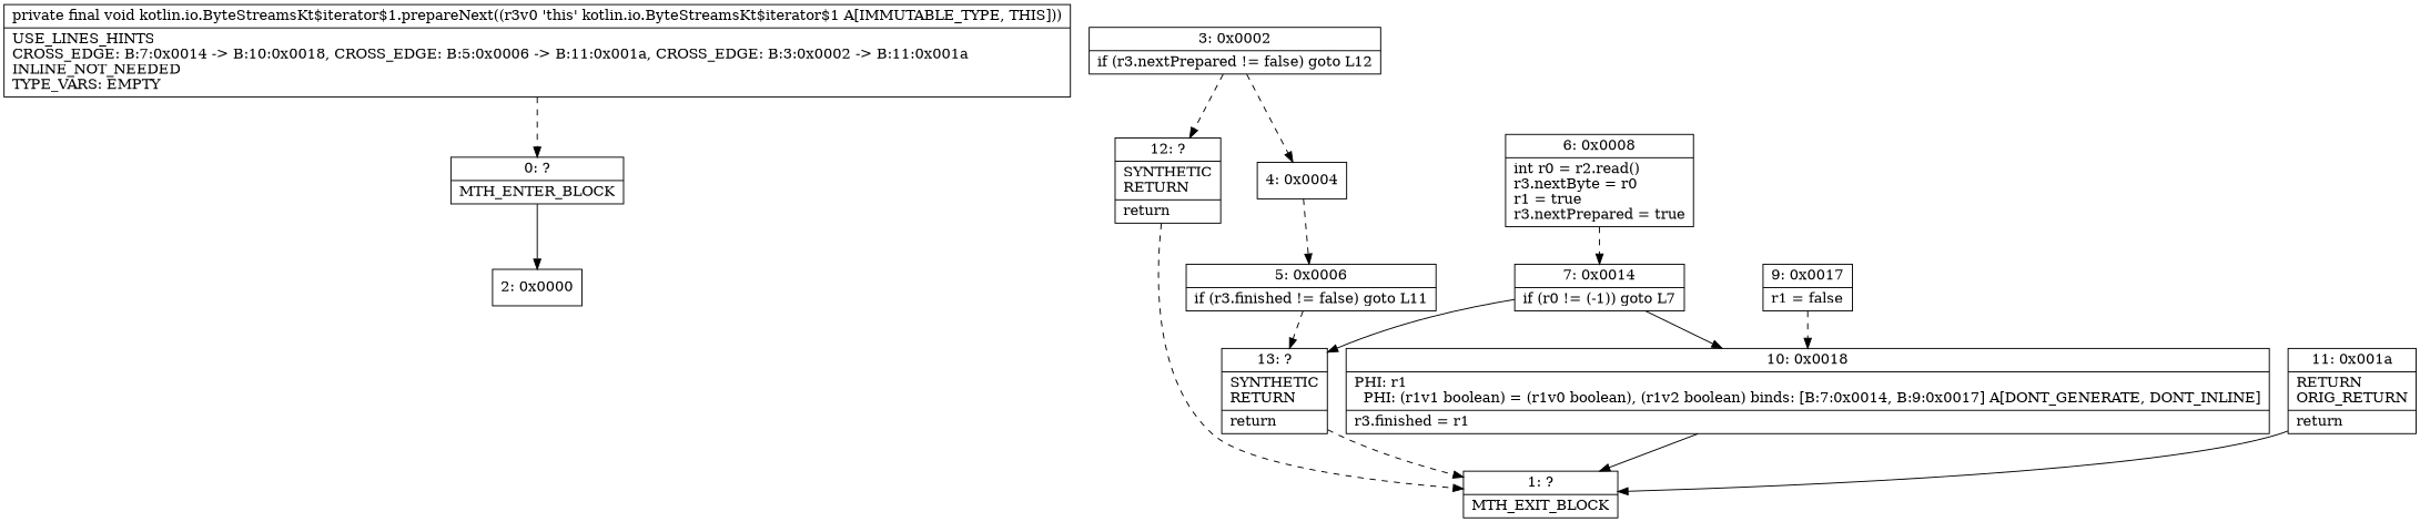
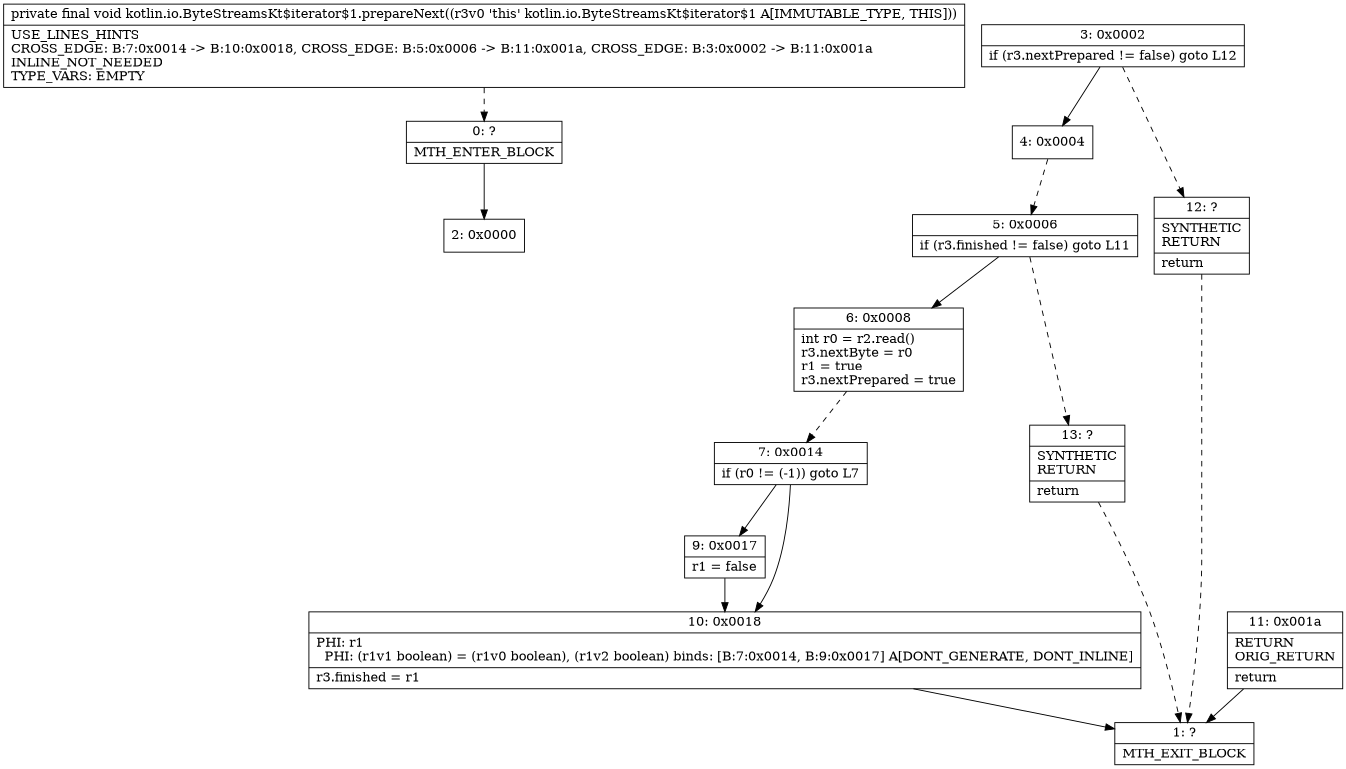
  digraph {
    node [shape=record]
    edge [style=solid]
    n1 [label="{0\:\ ?|MTH_ENTER_BLOCK\l}"]
    n2 [label="{2\:\ 0x0000}"]
    n3 [label="{3\:\ 0x0002|if (r3.nextPrepared != false) goto L12\l}"]
    n4 [label="{4\:\ 0x0004}"]
    n5 [label="{12\:\ ?|SYNTHETIC\lRETURN\l|return\l}"]
    n6 [label="{5\:\ 0x0006|if (r3.finished != false) goto L11\l}"]
    n7 [label="{1\:\ ?|MTH_EXIT_BLOCK\l}"]
    n8 [label="{6\:\ 0x0008|int r0 = r2.read()\lr3.nextByte = r0\lr1 = true\lr3.nextPrepared = true\l}"]
    n9 [label="{13\:\ ?|SYNTHETIC\lRETURN\l|return\l}"]
    n10 [label="{7\:\ 0x0014|if (r0 != (\-1)) goto L7\l}"]
    n11 [label="{9\:\ 0x0017|r1 = false\l}"]
    n12 [label="{10\:\ 0x0018|PHI: r1 \l  PHI: (r1v1 boolean) = (r1v0 boolean), (r1v2 boolean) binds: [B:7:0x0014, B:9:0x0017] A[DONT_GENERATE, DONT_INLINE]\l|r3.finished = r1\l}"]
    n13 [label="{11\:\ 0x001a|RETURN\lORIG_RETURN\l|return\l}"]
    n14 [label="{private final void kotlin.io.ByteStreamsKt$iterator$1.prepareNext((r3v0 'this' kotlin.io.ByteStreamsKt$iterator$1 A[IMMUTABLE_TYPE, THIS]))  | USE_LINES_HINTS\lCROSS_EDGE: B:7:0x0014 \-\> B:10:0x0018, CROSS_EDGE: B:5:0x0006 \-\> B:11:0x001a, CROSS_EDGE: B:3:0x0002 \-\> B:11:0x001a\lINLINE_NOT_NEEDED\lTYPE_VARS: EMPTY\l}"]
    n1 -> n2
-   n3 -> n4 [style=dashed]
+   n3 -> n4
    n3 -> n5 [style=dashed]
    n4 -> n6 [style=dashed]
    n5 -> n7 [style=dashed]
+   n6 -> n8
    n6 -> n9 [style=dashed]
    n8 -> n10 [style=dashed]
    n9 -> n7 [style=dashed]
-   n10 -> n9
+   n10 -> n11
    n10 -> n12
-   n11 -> n12 [style=dashed]
+   n11 -> n12
    n12 -> n7
    n13 -> n7
    n14 -> n1 [style=dashed]
  }
